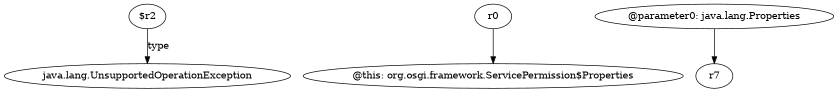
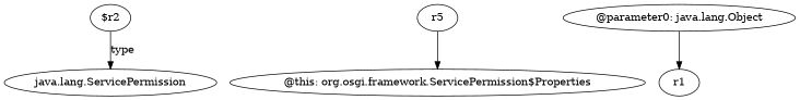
  digraph {
-   n1 [label="java.lang.UnsupportedOperationException"]
+   n1 [label="java.lang.ServicePermission"]
    n2 [label="$r2"]
    n3 [label="@this: org.osgi.framework.ServicePermission$Properties"]
-   n4 [label=r0]
-   n5 [label="@parameter0: java.lang.Properties"]
-   n6 [label=r7]
+   n4 [label=r5]
+   n5 [label="@parameter0: java.lang.Object"]
+   n6 [label=r1]
    n2 -> n1 [label=type]
    n4 -> n3
    n5 -> n6
  }
